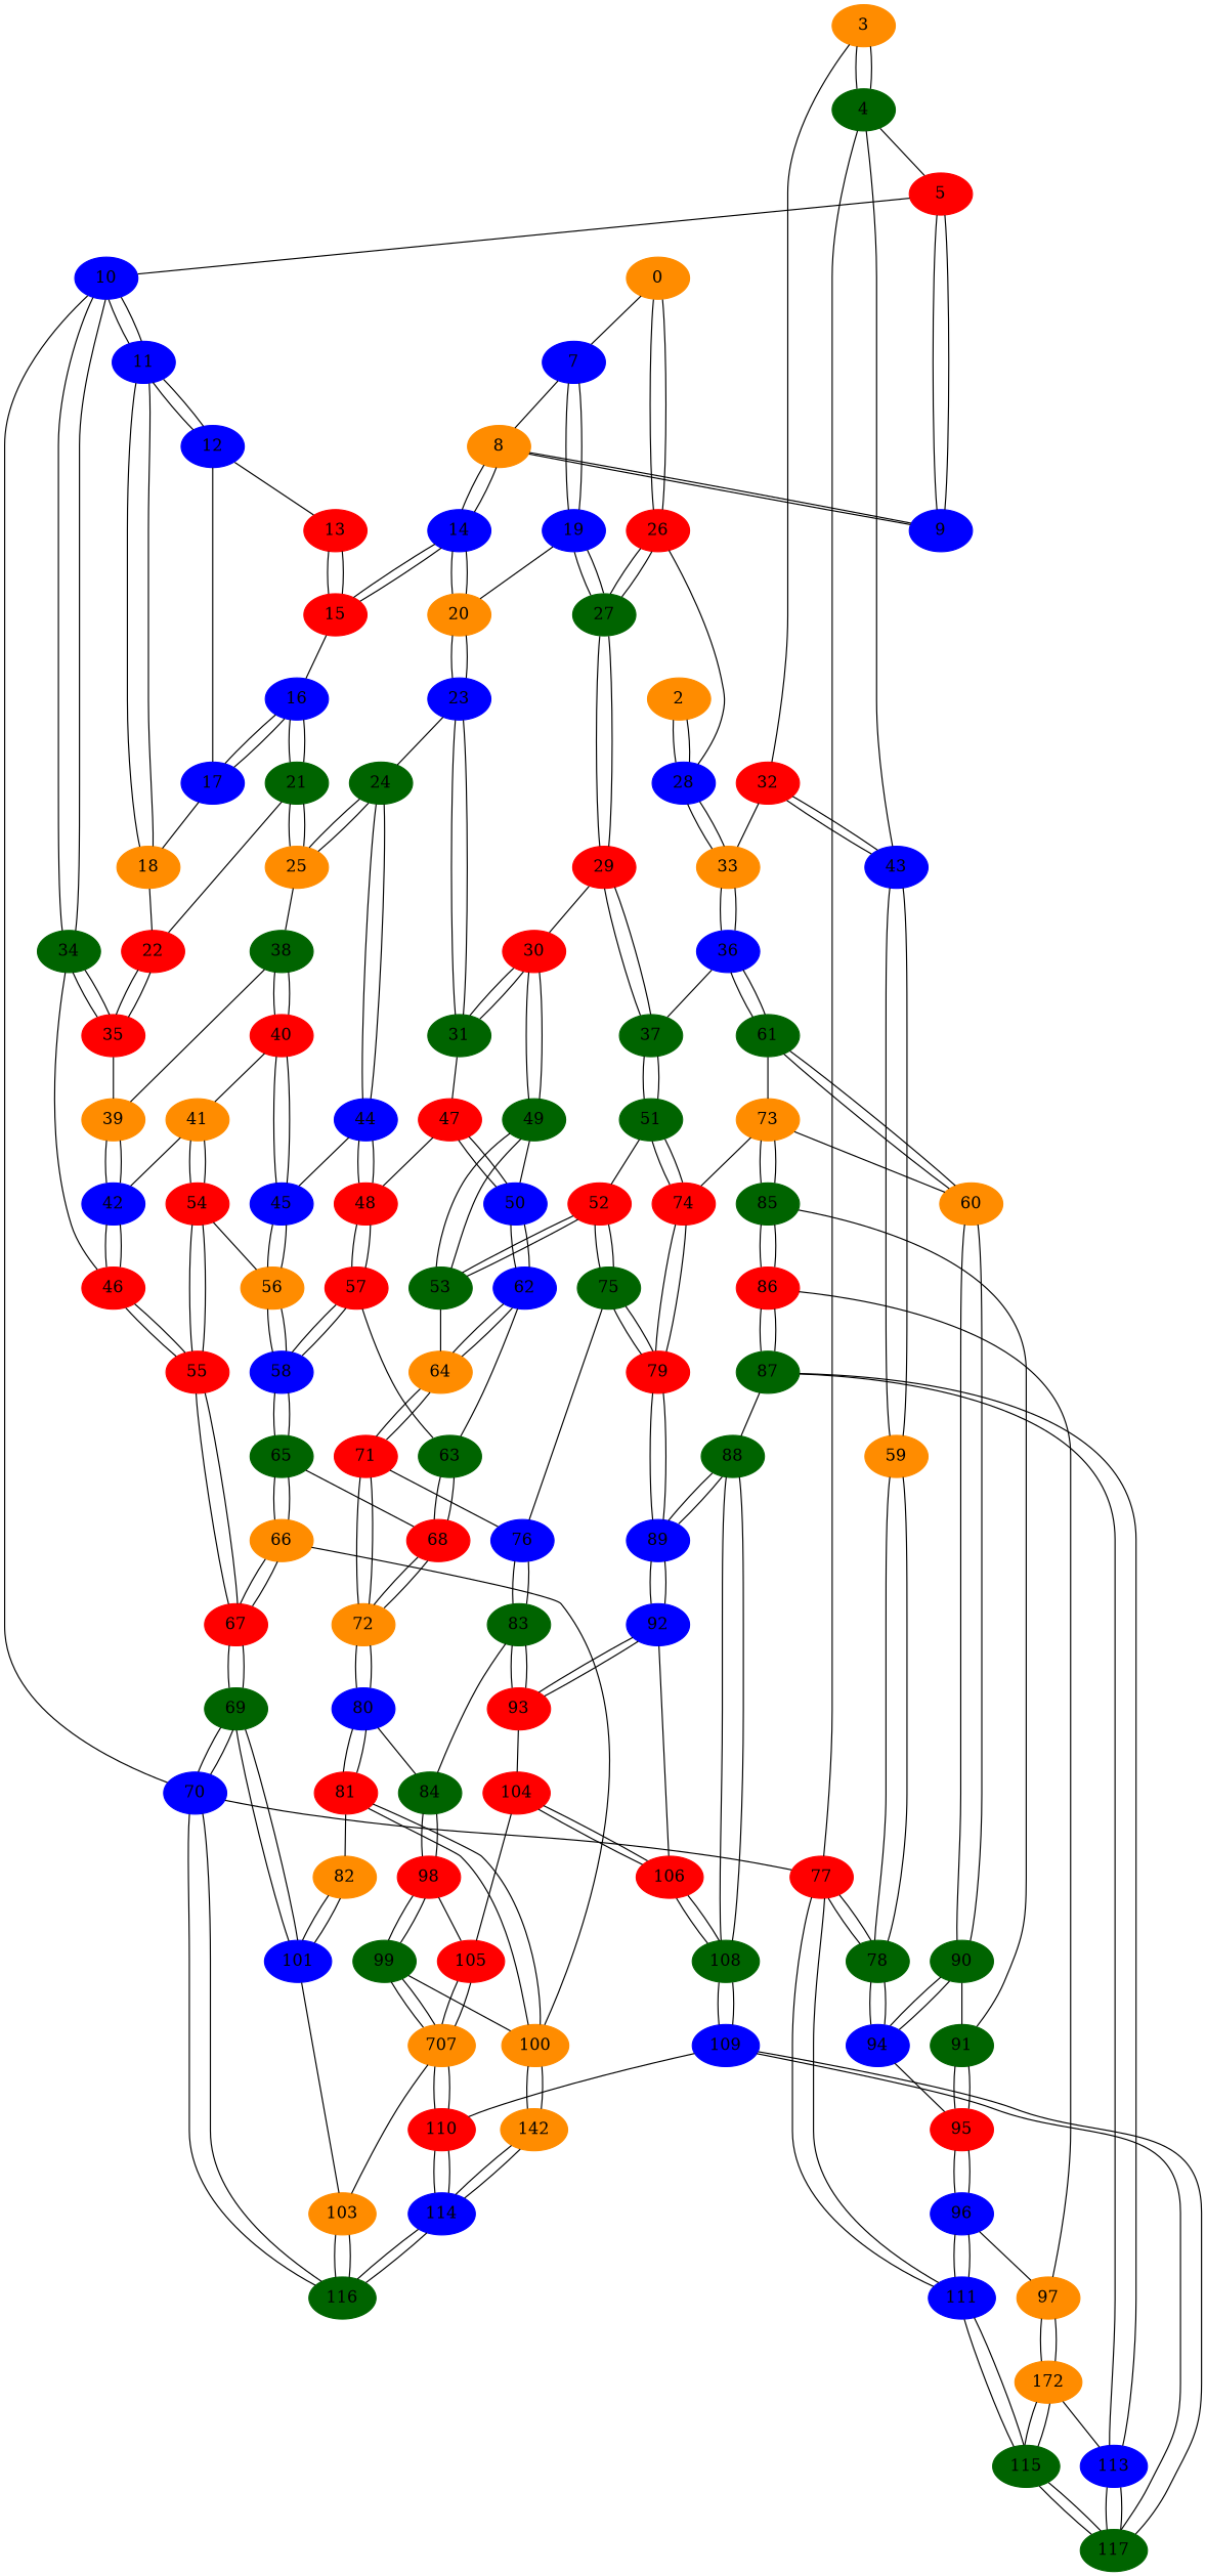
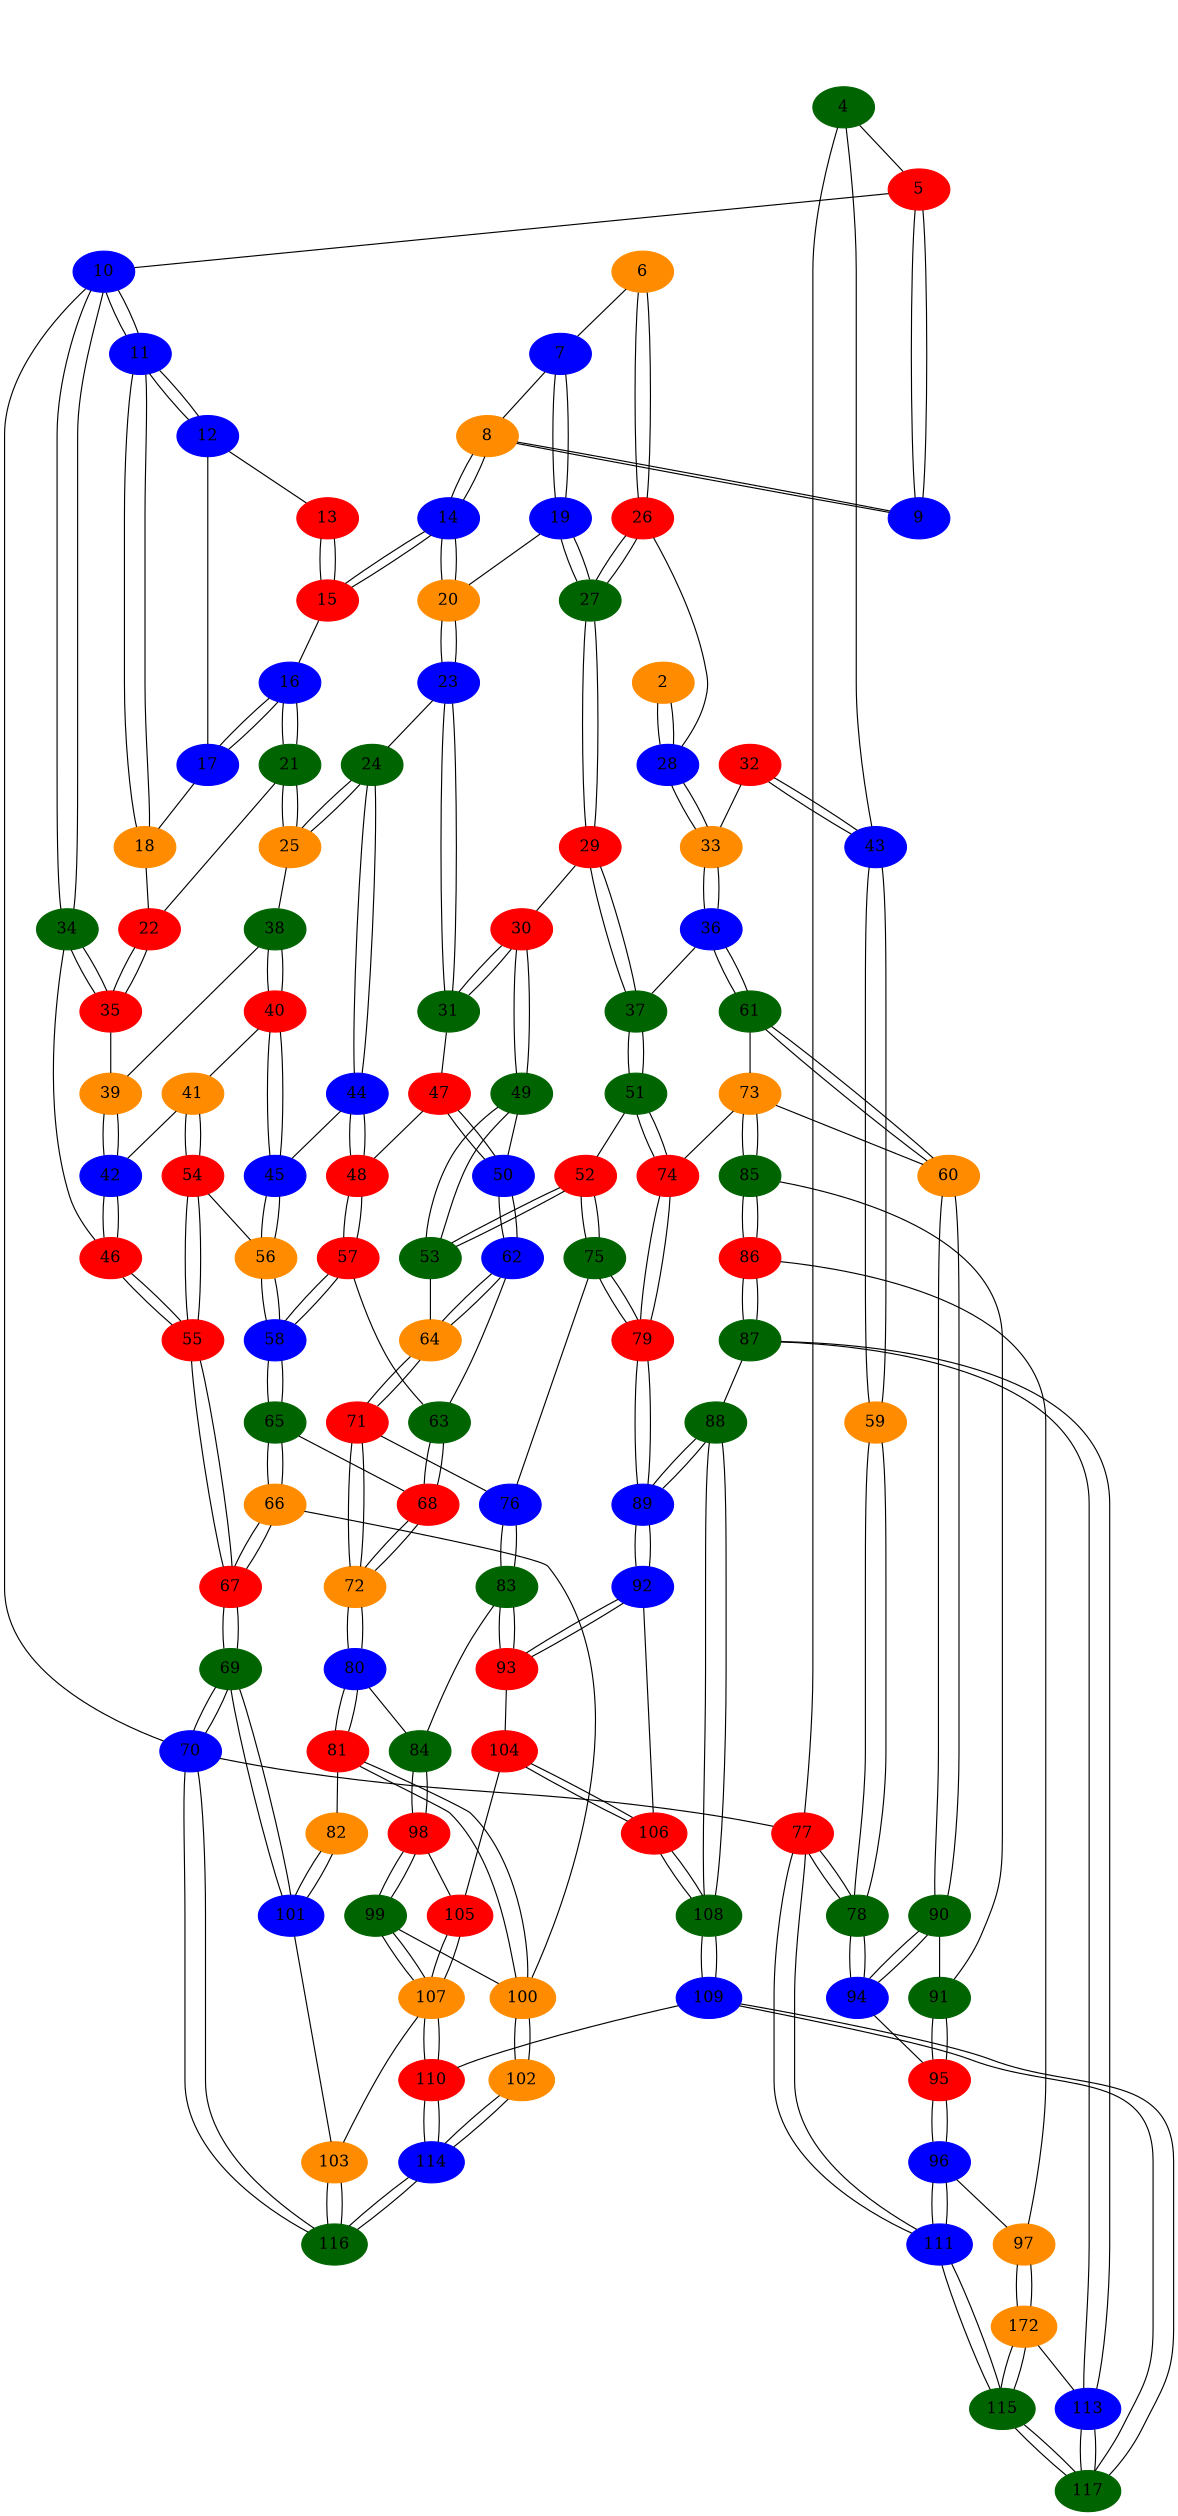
  graph {
    node [color=red style=filled]
    2 [color=darkorange]
    28 [color=blue]
-   6 [color=darkorange label=0]
+   6 [color=darkorange]
    7 [color=blue]
    26
-   3 [color=darkorange]
    4 [color=darkgreen]
    32
    33 [color=darkorange]
    5
    43 [color=blue]
    77
    9 [color=blue]
    10 [color=blue]
    59 [color=darkorange]
    78 [color=darkgreen]
    111 [color=blue]
    11 [color=blue]
    34 [color=darkgreen]
    70 [color=blue]
    8 [color=darkorange]
    19 [color=blue]
    27 [color=darkgreen]
    14 [color=blue]
    20 [color=darkorange]
    15
    12 [color=blue]
    18 [color=darkorange]
    35
    46
    116 [color=darkgreen]
    13
    17 [color=blue]
    22
    16 [color=blue]
    23 [color=blue]
    21 [color=darkgreen]
    25 [color=darkorange]
    29
    24 [color=darkgreen]
    31 [color=darkgreen]
    38 [color=darkgreen]
    39 [color=darkorange]
    44 [color=blue]
    47
    45 [color=blue]
    48
    40
    30
    37 [color=darkgreen]
    36 [color=blue]
    49 [color=darkgreen]
    51 [color=darkgreen]
    50 [color=blue]
    53 [color=darkgreen]
    61 [color=darkgreen]
    55
    42 [color=blue]
    73 [color=darkorange]
    52
    74
    41 [color=darkorange]
    54
    56 [color=darkorange]
    57
    58 [color=blue]
    67
    62 [color=blue]
    63 [color=darkgreen]
    64 [color=darkorange]
    75 [color=darkgreen]
    79
    76 [color=blue]
    71
    69 [color=darkgreen]
    65 [color=darkgreen]
    68
    66 [color=darkorange]
    60 [color=darkorange]
    90 [color=darkgreen]
    94 [color=blue]
    91 [color=darkgreen]
    85 [color=darkgreen]
    72 [color=darkorange]
    100 [color=darkorange]
    82 [color=darkorange]
    101 [color=blue]
    80 [color=blue]
    103 [color=darkorange]
    83 [color=darkgreen]
    81
    84 [color=darkgreen]
    86
    89 [color=blue]
    93
    115 [color=darkgreen]
    95
    92 [color=blue]
    98
-   102 [color=darkorange label=142]
+   102 [color=darkorange]
    104
    99 [color=darkgreen]
    105
    87 [color=darkgreen]
    97 [color=darkorange]
    88 [color=darkgreen]
    113 [color=blue]
    n108 [color=darkorange label=172]
    108 [color=darkgreen]
    117 [color=darkgreen]
    109 [color=blue]
    106
    96 [color=blue]
-   107 [color=darkorange label=707]
+   107 [color=darkorange]
    110
    114 [color=blue]
    2 -- 28
    2 -- 28
    28 -- 33
    28 -- 33
    6 -- 7
    6 -- 26
    6 -- 26
    7 -- 8
    7 -- 19
    7 -- 19
    26 -- 28
    26 -- 27
    26 -- 27
-   3 -- 4
-   3 -- 4
-   3 -- 32
    4 -- 5
    4 -- 43
    4 -- 77
    32 -- 33
    32 -- 43
    32 -- 43
    33 -- 36
    33 -- 36
    5 -- 9
    5 -- 9
    5 -- 10
    43 -- 59
    43 -- 59
    77 -- 78
    77 -- 78
    77 -- 111
    77 -- 111
    10 -- 11
    10 -- 11
    10 -- 34
    10 -- 34
    10 -- 70
    59 -- 78
    59 -- 78
    78 -- 94
    78 -- 94
    111 -- 115
    111 -- 115
    11 -- 12
    11 -- 12
    11 -- 18
    11 -- 18
    34 -- 35
    34 -- 35
    34 -- 46
    70 -- 77
    70 -- 116
    70 -- 116
    8 -- 9
    8 -- 9
    8 -- 14
    8 -- 14
    19 -- 27
    19 -- 27
    19 -- 20
    27 -- 29
    27 -- 29
    14 -- 20
    14 -- 20
    14 -- 15
    14 -- 15
    20 -- 23
    20 -- 23
    15 -- 16
    12 -- 13
    12 -- 17
    18 -- 22
    35 -- 39
    46 -- 55
    46 -- 55
    13 -- 15
    13 -- 15
    17 -- 18
    22 -- 35
    22 -- 35
    16 -- 17
    16 -- 17
    16 -- 21
    16 -- 21
    23 -- 24
    23 -- 31
    23 -- 31
    21 -- 22
    21 -- 25
    21 -- 25
    25 -- 38
    29 -- 30
    29 -- 37
    29 -- 37
    24 -- 25
    24 -- 25
    24 -- 44
    24 -- 44
    31 -- 47
    38 -- 39
    38 -- 40
    38 -- 40
    39 -- 42
    39 -- 42
    44 -- 45
    44 -- 48
    44 -- 48
    47 -- 48
    47 -- 50
    47 -- 50
    45 -- 56
    45 -- 56
    48 -- 57
    48 -- 57
    40 -- 45
    40 -- 45
    40 -- 41
    30 -- 31
    30 -- 31
    30 -- 49
    30 -- 49
    37 -- 51
    37 -- 51
    36 -- 37
    36 -- 61
    36 -- 61
    49 -- 50
    49 -- 53
    49 -- 53
    51 -- 52
    51 -- 74
    51 -- 74
    50 -- 62
    50 -- 62
    53 -- 64
    61 -- 73
    55 -- 67
    55 -- 67
    42 -- 46
    42 -- 46
    73 -- 74
    73 -- 60
    73 -- 85
    73 -- 85
    52 -- 53
    52 -- 53
    52 -- 75
    52 -- 75
    74 -- 79
    74 -- 79
    41 -- 42
    41 -- 54
    41 -- 54
    54 -- 55
    54 -- 55
    54 -- 56
    56 -- 58
    56 -- 58
    57 -- 58
    57 -- 58
    57 -- 63
    58 -- 65
    58 -- 65
    67 -- 69
    67 -- 69
    62 -- 63
    62 -- 64
    62 -- 64
    63 -- 68
    63 -- 68
    64 -- 71
    64 -- 71
    75 -- 79
    75 -- 79
    75 -- 76
    79 -- 89
    79 -- 89
    76 -- 83
    76 -- 83
    71 -- 76
    71 -- 72
    71 -- 72
    69 -- 70
    69 -- 70
    69 -- 101
    69 -- 101
    65 -- 68
    65 -- 66
    65 -- 66
    68 -- 72
    68 -- 72
    66 -- 67
    66 -- 67
    66 -- 100
    60 -- 61
    60 -- 61
    60 -- 90
    60 -- 90
    90 -- 94
    90 -- 94
    90 -- 91
    94 -- 95
    91 -- 95
    91 -- 95
    85 -- 91
    85 -- 86
    85 -- 86
    72 -- 80
    72 -- 80
    100 -- 102
    100 -- 102
    82 -- 101
    82 -- 101
    101 -- 103
    80 -- 81
    80 -- 81
    80 -- 84
    103 -- 116
    103 -- 116
    83 -- 84
    83 -- 93
    83 -- 93
    81 -- 100
    81 -- 100
    81 -- 82
    84 -- 98
    84 -- 98
    86 -- 87
    86 -- 87
    86 -- 97
    89 -- 92
    89 -- 92
    93 -- 104
    115 -- 117
    115 -- 117
    95 -- 96
    95 -- 96
    92 -- 93
    92 -- 93
    92 -- 106
    98 -- 99
    98 -- 99
    98 -- 105
    102 -- 114
    102 -- 114
    104 -- 105
    104 -- 106
    104 -- 106
    99 -- 100
    99 -- 107
    99 -- 107
    105 -- 107
    105 -- 107
    87 -- 88
    87 -- 113
    87 -- 113
    97 -- n108
    97 -- n108
    88 -- 89
    88 -- 89
    88 -- 108
    88 -- 108
    113 -- 117
    113 -- 117
    n108 -- 115
    n108 -- 115
    n108 -- 113
    108 -- 109
    108 -- 109
    109 -- 117
    109 -- 117
    109 -- 110
    106 -- 108
    106 -- 108
    96 -- 111
    96 -- 111
    96 -- 97
    107 -- 103
    107 -- 110
    107 -- 110
    110 -- 114
    110 -- 114
    114 -- 116
    114 -- 116
  }
